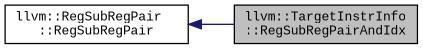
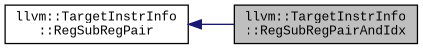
  digraph {
    rankdir=LR
    fontname="Liberation Mono"
    node [color=black fontname="Liberation Mono" fontsize=10 shape=box]
    n1 [fillcolor=grey75 fontcolor=black height=0.2 label="llvm::TargetInstrInfo\l::RegSubRegPairAndIdx" style=filled width=0.4]
-   n2 [height=0.2 label="llvm::RegSubRegPair\l::RegSubRegPair" width=0.4]
+   n2 [height=0.2 label="llvm::TargetInstrInfo\l::RegSubRegPair" width=0.4]
    n2 -> n1 [color=midnightblue dir=back fontname="Liberation Mono" fontsize=10 labelfontname=Helvetica labelfontsize=10 style=solid]
  }
